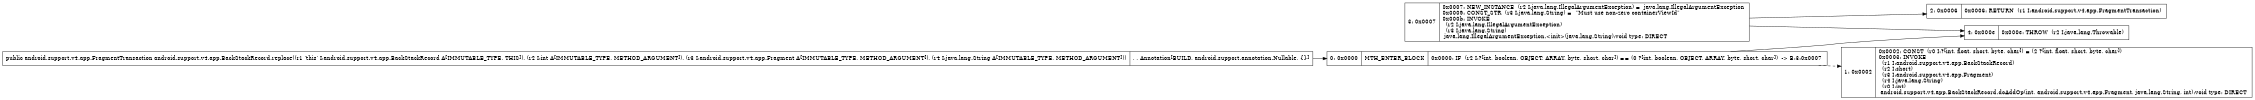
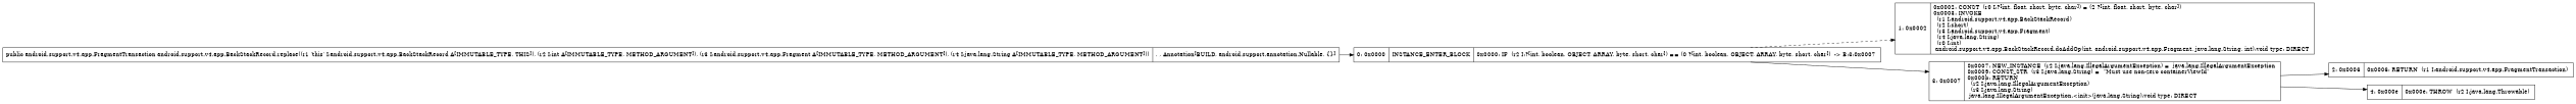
  digraph {
    rankdir=LR
    node [shape=record]
-   n1 [label="{0\:\ 0x0000|MTH_ENTER_BLOCK\l|0x0000: IF  (r2 I:?[int, boolean, OBJECT, ARRAY, byte, short, char]) == (0 ?[int, boolean, OBJECT, ARRAY, byte, short, char])  \-\> B:3:0x0007 \l}"]
+   n1 [label="{0\:\ 0x0000|INSTANCE_ENTER_BLOCK\l|0x0000: IF  (r2 I:?[int, boolean, OBJECT, ARRAY, byte, short, char]) == (0 ?[int, boolean, OBJECT, ARRAY, byte, short, char])  \-\> B:3:0x0007 \l}"]
    n2 [label="{1\:\ 0x0002|0x0002: CONST  (r0 I:?[int, float, short, byte, char]) = (2 ?[int, float, short, byte, char]) \l0x0003: INVOKE  \l  (r1 I:android.support.v4.app.BackStackRecord)\l  (r2 I:short)\l  (r3 I:android.support.v4.app.Fragment)\l  (r4 I:java.lang.String)\l  (r0 I:int)\l android.support.v4.app.BackStackRecord.doAddOp(int, android.support.v4.app.Fragment, java.lang.String, int):void type: DIRECT \l}"]
-   n3 [label="{3\:\ 0x0007|0x0007: NEW_INSTANCE  (r2 I:java.lang.IllegalArgumentException) =  java.lang.IllegalArgumentException \l0x0009: CONST_STR  (r3 I:java.lang.String) =  \"Must use non\-zero containerViewId\" \l0x000b: INVOKE  \l  (r2 I:java.lang.IllegalArgumentException)\l  (r3 I:java.lang.String)\l java.lang.IllegalArgumentException.\<init\>(java.lang.String):void type: DIRECT \l}"]
+   n3 [label="{3\:\ 0x0007|0x0007: NEW_INSTANCE  (r2 I:java.lang.IllegalArgumentException) =  java.lang.IllegalArgumentException \l0x0009: CONST_STR  (r3 I:java.lang.String) =  \"Must use non\-zero containerViewId\" \l0x000b: RETURN  \l  (r2 I:java.lang.IllegalArgumentException)\l  (r3 I:java.lang.String)\l java.lang.IllegalArgumentException.\<init\>(java.lang.String):void type: DIRECT \l}"]
    n4 [label="{2\:\ 0x0006|0x0006: RETURN  (r1 I:android.support.v4.app.FragmentTransaction) \l}"]
    n5 [label="{4\:\ 0x000e|0x000e: THROW  (r2 I:java.lang.Throwable) \l}"]
    n6 [label="{public android.support.v4.app.FragmentTransaction android.support.v4.app.BackStackRecord.replace((r1 'this' I:android.support.v4.app.BackStackRecord A[IMMUTABLE_TYPE, THIS]), (r2 I:int A[IMMUTABLE_TYPE, METHOD_ARGUMENT]), (r3 I:android.support.v4.app.Fragment A[IMMUTABLE_TYPE, METHOD_ARGUMENT]), (r4 I:java.lang.String A[IMMUTABLE_TYPE, METHOD_ARGUMENT]))  | , , Annotation[BUILD, android.support.annotation.Nullable, \{\}]\l}"]
    n1 -> n2 [style=dashed]
-   n1 -> n5
+   n1 -> n3
    n3 -> n4
    n3 -> n5
    n6 -> n1
  }
